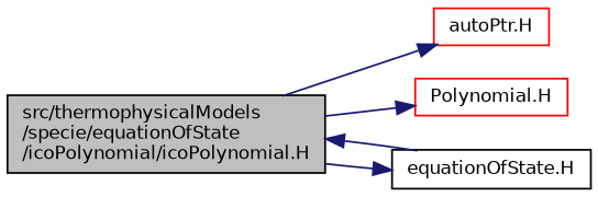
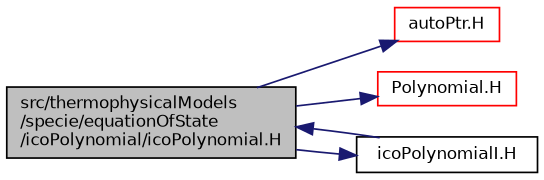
  digraph {
    rankdir=LR
    node [color=black fontname=Helvetica fontsize=10 shape=record]
    edge [color=midnightblue fontname=Helvetica fontsize=10 labelfontname=Helvetica labelfontsize=10 style=solid]
    n1 [fillcolor=grey75 fontcolor=black height=0.2 label="src/thermophysicalModels\l/specie/equationOfState\l/icoPolynomial/icoPolynomial.H" style=filled width=0.4]
    n2 [color=red height=0.2 label="autoPtr.H" width=0.4]
    n3 [color=red height=0.2 label="Polynomial.H" width=0.4]
-   n4 [height=0.2 label="equationOfState.H" width=0.4]
+   n4 [height=0.2 label="icoPolynomialI.H" width=0.4]
    n1 -> n2
    n1 -> n3
    n1 -> n4
    n4 -> n1
  }
